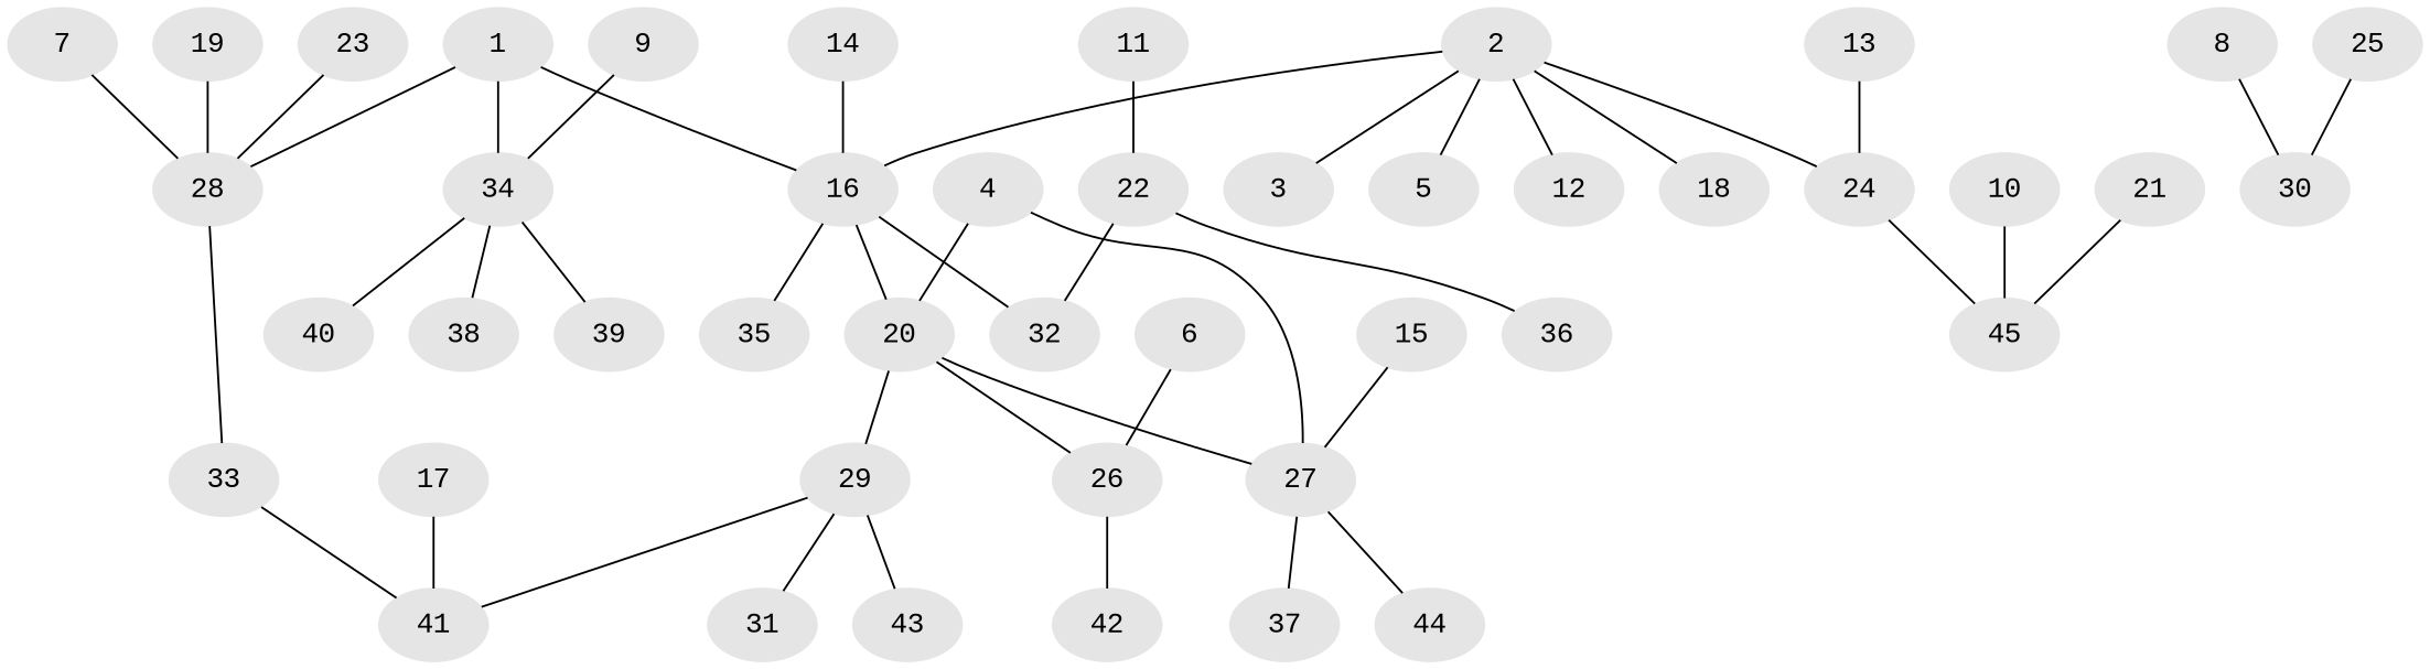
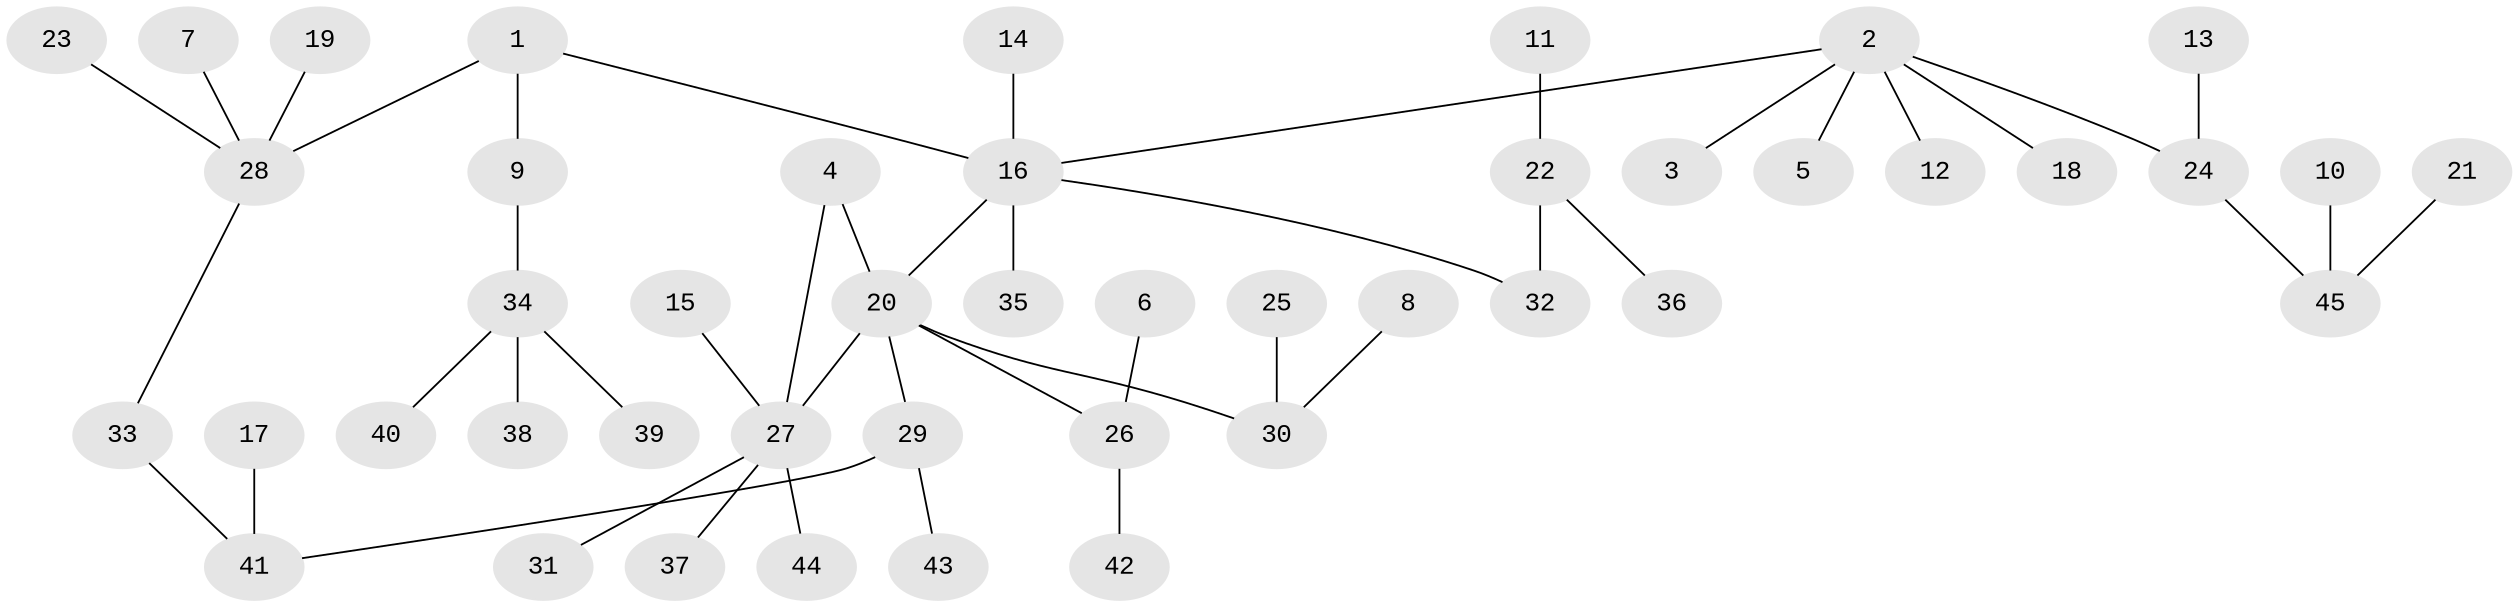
  graph {
    fontname="Liberation Mono"
    node [color=gray90 fontname="Liberation Mono" style=filled]
    edge [fontname="Liberation Mono" weight=1.0]
    1
    16
    28
    34
    20
    32
    35
    33
    38
    39
    40
    2
    3
    5
    12
    18
    24
    45
    4
    27
    26
    30
    29
    31
    37
    44
    6
    42
    7
    8
    9
    10
    11
    22
    36
    13
    14
    15
    17
    41
    19
    43
    21
    23
    25
    1 -- 16
    1 -- 28
-   1 -- 34
+   1 -- 9
    16 -- 20
    16 -- 32
    16 -- 35
    28 -- 33
    34 -- 38
    34 -- 39
    34 -- 40
    20 -- 27
    20 -- 26
+   20 -- 30
    20 -- 29
    33 -- 41
    2 -- 16
    2 -- 3
    2 -- 5
    2 -- 12
    2 -- 18
    2 -- 24
    24 -- 45
    4 -- 20
    4 -- 27
-   29 -- 31
+   27 -- 31
    27 -- 37
    27 -- 44
    26 -- 42
    29 -- 41
    29 -- 43
    6 -- 26
    7 -- 28
    8 -- 30
    9 -- 34
    10 -- 45
    11 -- 22
    22 -- 32
    22 -- 36
    13 -- 24
    14 -- 16
    15 -- 27
    17 -- 41
    19 -- 28 [weight=2.0]
    21 -- 45
    23 -- 28
    25 -- 30
  }
